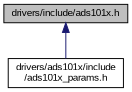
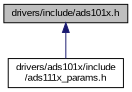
  digraph {
    fontname="Liberation Sans"
    node [color=black fontname="Liberation Sans" fontsize=10 shape=record style=filled]
    n1 [fillcolor=grey75 fontcolor=black height=0.2 label="drivers/include/ads101x.h" width=0.4]
-   n2 [fillcolor=white height=0.2 label="drivers/ads101x/include\l/ads101x_params.h" width=0.4]
+   n2 [fillcolor=white height=0.2 label="drivers/ads101x/include\l/ads111x_params.h" width=0.4]
    n1 -> n2 [color=midnightblue dir=back fontname="Liberation Sans" fontsize=10 labelfontname=Helvetica labelfontsize=10 style=solid]
  }
